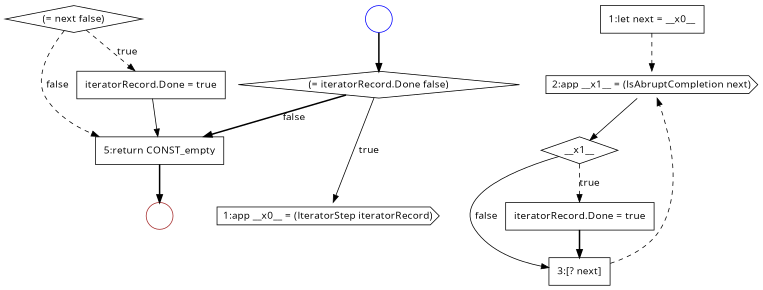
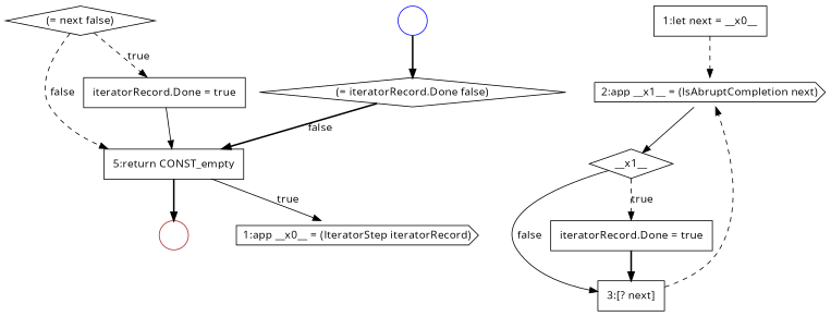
  digraph {
    fontname="Open Sans"
    node [color=black fillcolor=white fontname="Open Sans" shape=none style=filled]
    edge [color=black fontname="Open Sans" style=dashed]
    n1 [label=<<font color="black">1:app __x0__ = (IteratorStep iteratorRecord)</font>> shape=cds]
    n2 [label=<<font color="black">     <table border="0" cellborder="1" cellspacing="0" cellpadding="10">       <tr><td align="left">1:let next = __x0__</td></tr>     </table>   </font>> margin=0]
    n3 [label=<<font color="black">2:app __x1__ = (IsAbruptCompletion next)</font>> shape=cds]
    n4 [label=<<font color="black">__x1__</font>> shape=diamond]
    n5 [label=<<font color="black">     <table border="0" cellborder="1" cellspacing="0" cellpadding="10">       <tr><td align="left">3:[? next]</td></tr>     </table>   </font>> margin=0]
    n6 [label=<<font color="black">     <table border="0" cellborder="1" cellspacing="0" cellpadding="10">       <tr><td align="left">iteratorRecord.Done = true</td></tr>     </table>   </font>> margin=0]
    n7 [label=<<font color="black">     <table border="0" cellborder="1" cellspacing="0" cellpadding="10">       <tr><td align="left">iteratorRecord.Done = true</td></tr>     </table>   </font>> margin=0]
    n8 [label=<<font color="black">     <table border="0" cellborder="1" cellspacing="0" cellpadding="10">       <tr><td align="left">5:return CONST_empty</td></tr>     </table>   </font>> margin=0]
    n9 [color=brown label=" " shape=circle]
    n10 [label=<<font color="black">(= next false)</font>> shape=diamond]
    n11 [color=blue label=" " shape=circle]
    n12 [label=<<font color="black">(= iteratorRecord.Done false)</font>> shape=diamond]
    n2 -> n3
    n3 -> n4 [style=solid]
    n4 -> n5 [label=<<font color="black">false</font>> style=solid]
    n4 -> n6 [label=<<font color="black">true</font>>]
    n5 -> n3
    n6 -> n5 [style=bold]
    n7 -> n8 [style=solid]
    n8 -> n9 [style=bold]
    n10 -> n7 [label=<<font color="black">true</font>>]
    n10 -> n8 [label=<<font color="black">false</font>>]
    n11 -> n12 [style=bold]
-   n12 -> n1 [label=<<font color="black">true</font>> style=solid]
+   n8 -> n1 [label=<<font color="black">true</font>> style=solid]
    n12 -> n8 [label=<<font color="black">false</font>> style=bold]
  }
